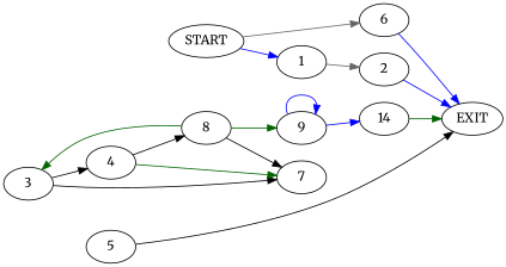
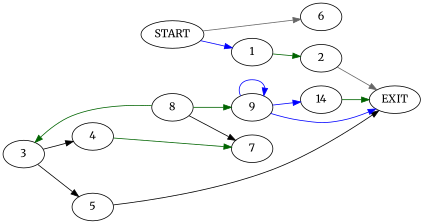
  digraph {
    fontname=Merriweather
    rankdir=LR
    node [fontname=Merriweather]
    edge [color=darkgreen fontname=Merriweather]
    n1 [label=START]
    1
    6
    2
    n5 [label=EXIT]
    3
    4
    5
    7
    8
    9
    n12 [label=14]
    n1 -> 1 [color=blue]
    n1 -> 6 [color=gray40]
-   1 -> 2 [color=gray40]
-   6 -> n5 [color=blue]
-   2 -> n5 [color=blue]
+   1 -> 2
+   9 -> n5 [color=blue]
+   2 -> n5 [color=gray40]
    3 -> 4 [color=black]
-   3 -> 7 [color=black]
+   3 -> 5 [color=black]
    4 -> 7
-   4 -> 8 [color=black]
    5 -> n5 [color=black]
    8 -> 3
    8 -> 7 [color=black]
    8 -> 9
    9 -> 9 [color=blue]
    9 -> n12 [color=blue]
    n12 -> n5
  }
